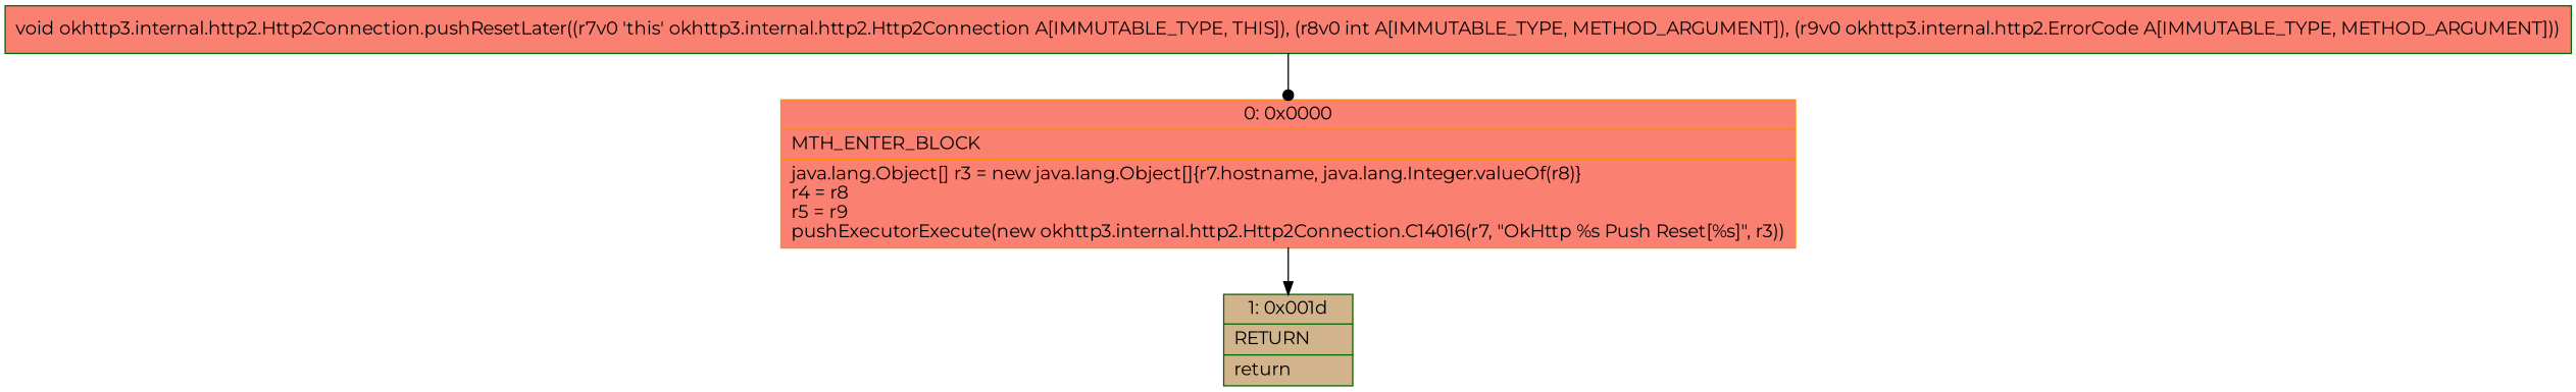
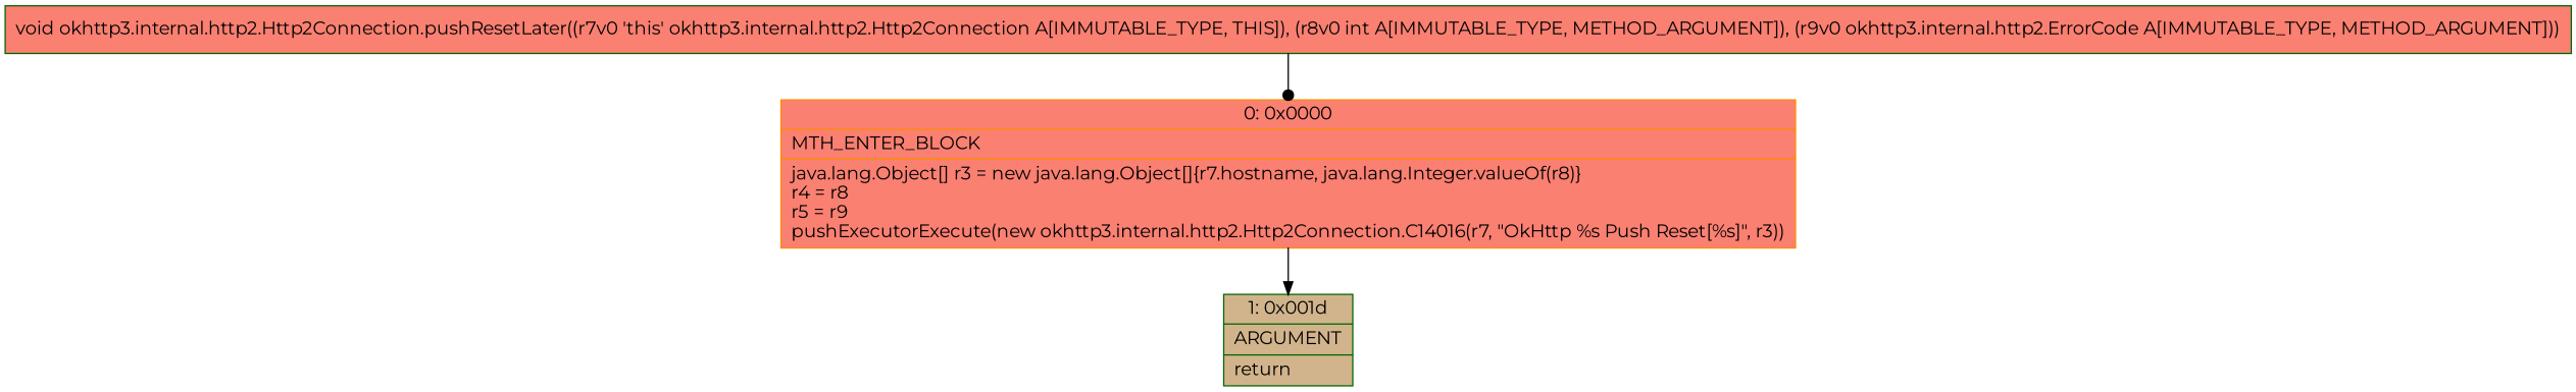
  digraph {
    fontname=Montserrat
    node [shape=record style=filled fillcolor=salmon color=darkgreen fontname=Montserrat]
    edge [fontname=Montserrat]
    n1 [label="{0\:\ 0x0000|MTH_ENTER_BLOCK\l|java.lang.Object[] r3 = new java.lang.Object[]\{r7.hostname, java.lang.Integer.valueOf(r8)\}\lr4 = r8\lr5 = r9\lpushExecutorExecute(new okhttp3.internal.http2.Http2Connection.C14016(r7, \"OkHttp %s Push Reset[%s]\", r3))\l}" color=darkorange]
-   n2 [label="{1\:\ 0x001d|RETURN\l|return\l}" fillcolor=tan]
+   n2 [label="{1\:\ 0x001d|ARGUMENT\l|return\l}" fillcolor=tan]
    n3 [label="{void okhttp3.internal.http2.Http2Connection.pushResetLater((r7v0 'this' okhttp3.internal.http2.Http2Connection A[IMMUTABLE_TYPE, THIS]), (r8v0 int A[IMMUTABLE_TYPE, METHOD_ARGUMENT]), (r9v0 okhttp3.internal.http2.ErrorCode A[IMMUTABLE_TYPE, METHOD_ARGUMENT])) }"]
    n1 -> n2 [arrowhead=normal]
    n3 -> n1 [arrowhead=dot]
  }
